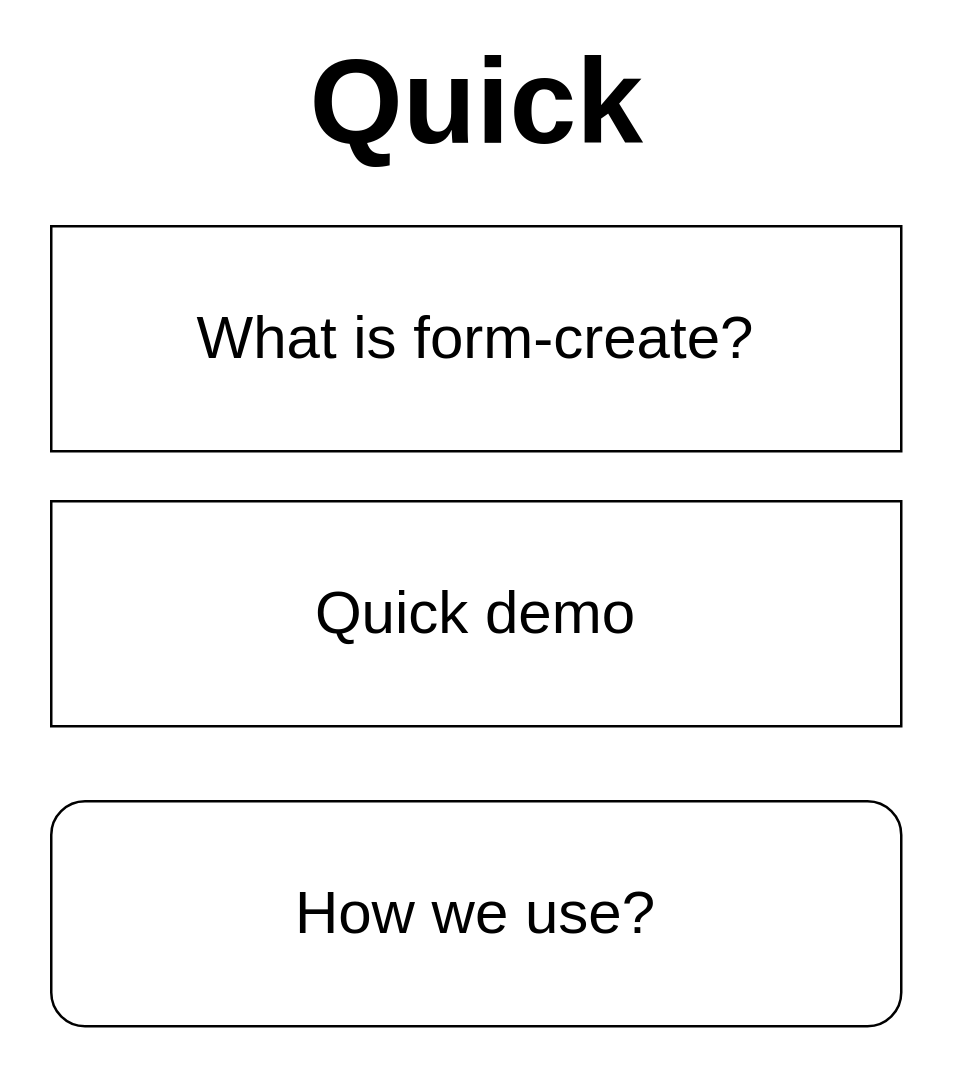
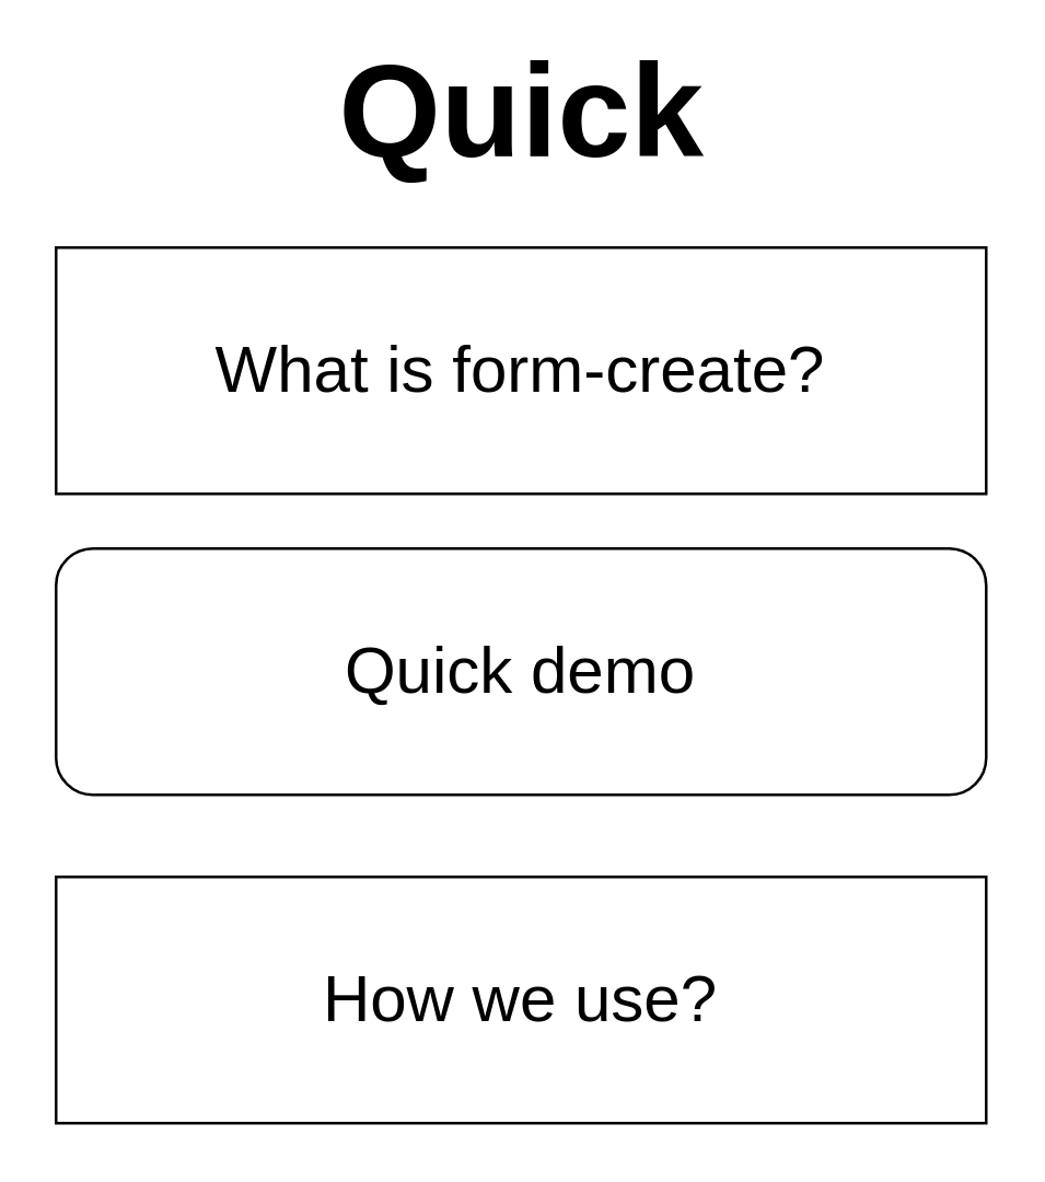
  <mxCell id="0" />
  <mxCell id="1" parent="0" />
  <mxCell id="2" value="&lt;font style=&quot;font-size: 24px&quot;&gt;What is form-create?&lt;/font&gt;" style="rounded=0;whiteSpace=wrap;html=1;flipV=0;flipH=0;" parent="1" vertex="1"><mxGeometry x="20" y="90" width="340" height="90" as="geometry" /></mxCell>
- <mxCell id="3" value="&lt;font style=&quot;font-size: 24px&quot;&gt;Quick demo&lt;/font&gt;" style="rounded=0;whiteSpace=wrap;html=1;flipV=0;flipH=0;" parent="1" vertex="1"><mxGeometry x="20" y="200" width="340" height="90" as="geometry" /></mxCell>
- <mxCell id="4" value="&lt;font style=&quot;font-size: 24px&quot;&gt;How we use?&lt;/font&gt;" style="whiteSpace=wrap;html=1;flipV=0;flipH=0;rounded=1;" parent="1" vertex="1"><mxGeometry x="20" y="320" width="340" height="90" as="geometry" /></mxCell>
+ <mxCell id="3" value="&lt;font style=&quot;font-size: 24px&quot;&gt;Quick demo&lt;/font&gt;" style="whiteSpace=wrap;html=1;flipV=0;flipH=0;rounded=1;" parent="1" vertex="1"><mxGeometry x="20" y="200" width="340" height="90" as="geometry" /></mxCell>
+ <mxCell id="4" value="&lt;font style=&quot;font-size: 24px&quot;&gt;How we use?&lt;/font&gt;" style="rounded=0;whiteSpace=wrap;html=1;flipV=0;flipH=0;" parent="1" vertex="1"><mxGeometry x="20" y="320" width="340" height="90" as="geometry" /></mxCell>
  <mxCell id="5" value="&lt;font style=&quot;font-size: 48px&quot;&gt;Quick&lt;/font&gt;" style="text;strokeColor=none;fillColor=none;html=1;fontSize=24;fontStyle=1;verticalAlign=middle;align=center;flipV=0;flipH=0;" parent="1" vertex="1"><mxGeometry x="140" y="20" width="100" height="40" as="geometry" /></mxCell>
